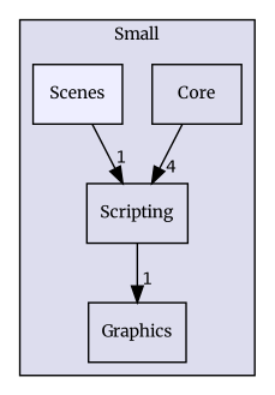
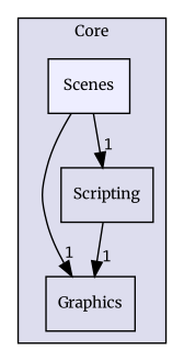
  digraph {
    compound=true
    fontname=Merriweather
    node [fontname=Merriweather fontsize=10 shape=box]
    edge [fontname=Merriweather headlabel=1 labeldistance=1.5 labelfontname=Helvetica labelfontsize=10]
    n1 [label=Graphics]
-   n2 [label=Core]
    n3 [label=Scripting]
    n4 [fillcolor="#eeeeff" label=Scenes pencolor=black style=filled]
    subgraph cluster_1 {
      bgcolor="#ddddee"
      fontsize=10
-     label=Small
+     label=Core
      pencolor=black
      n1
-     n2
      n3
      n4
    }
-   n2 -> n3 [headlabel=4]
    n3 -> n1
+   n4 -> n1
    n4 -> n3
  }
